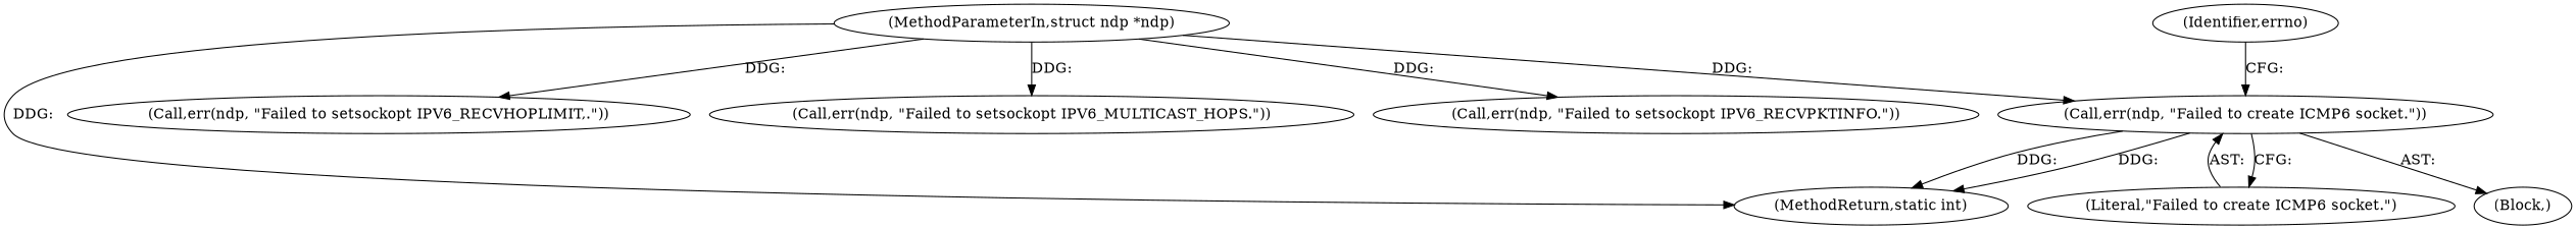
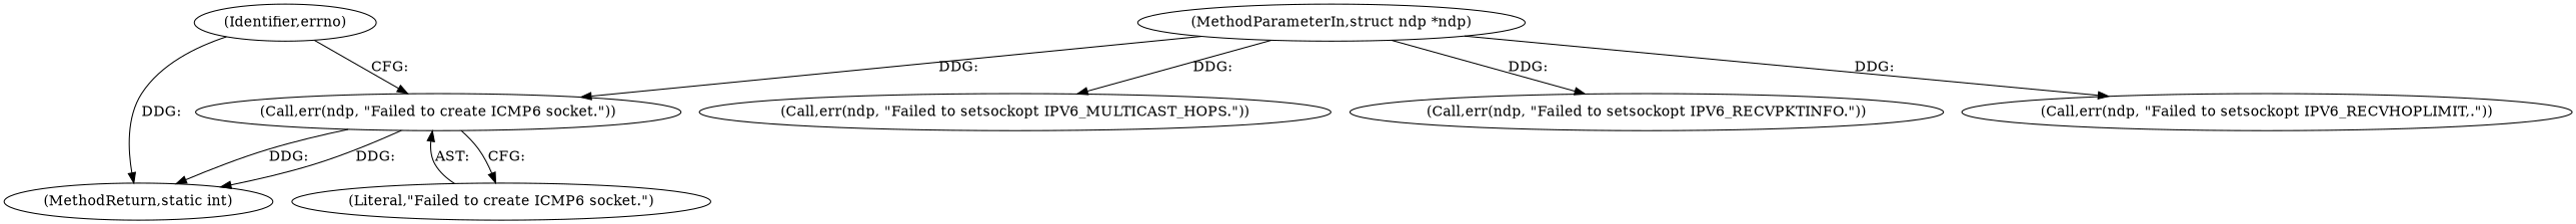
  digraph {
    n1 [label="(Call,err(ndp, \"Failed to create ICMP6 socket.\"))"]
    n2 [label="(Literal,\"Failed to create ICMP6 socket.\")"]
    n3 [label="(MethodReturn,static int)"]
-   n4 [label="(Block,)"]
    n5 [label="(MethodParameterIn,struct ndp *ndp)"]
    n6 [label="(Call,err(ndp, \"Failed to setsockopt IPV6_RECVHOPLIMIT,.\"))"]
    n7 [label="(Call,err(ndp, \"Failed to setsockopt IPV6_MULTICAST_HOPS.\"))"]
    n8 [label="(Call,err(ndp, \"Failed to setsockopt IPV6_RECVPKTINFO.\"))"]
    n9 [label="(Identifier,errno)"]
    n1 -> n2 [label="CFG: "]
    n1 -> n3 [label="DDG: "]
    n1 -> n3 [label="DDG: "]
-   n1 -> n4 [label="AST: "]
    n2 -> n1 [label="AST: "]
    n5 -> n1 [label="DDG: "]
-   n5 -> n3 [label="DDG: "]
+   n9 -> n3 [label="DDG: "]
    n5 -> n6 [label="DDG: "]
    n5 -> n7 [label="DDG: "]
    n5 -> n8 [label="DDG: "]
    n9 -> n1 [label="CFG: "]
  }
